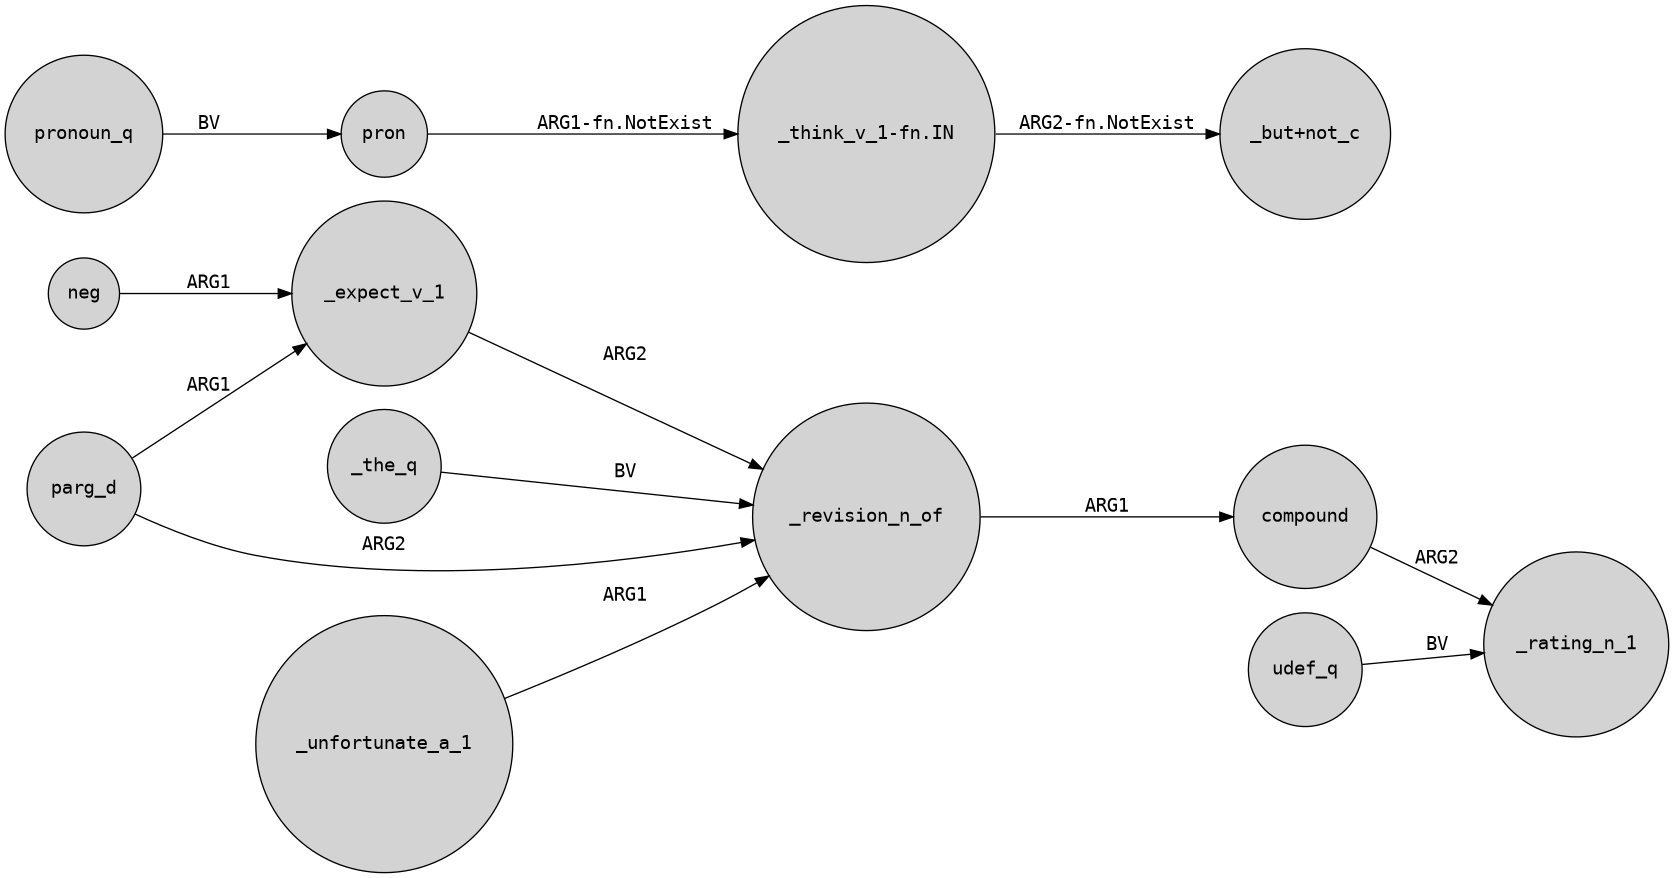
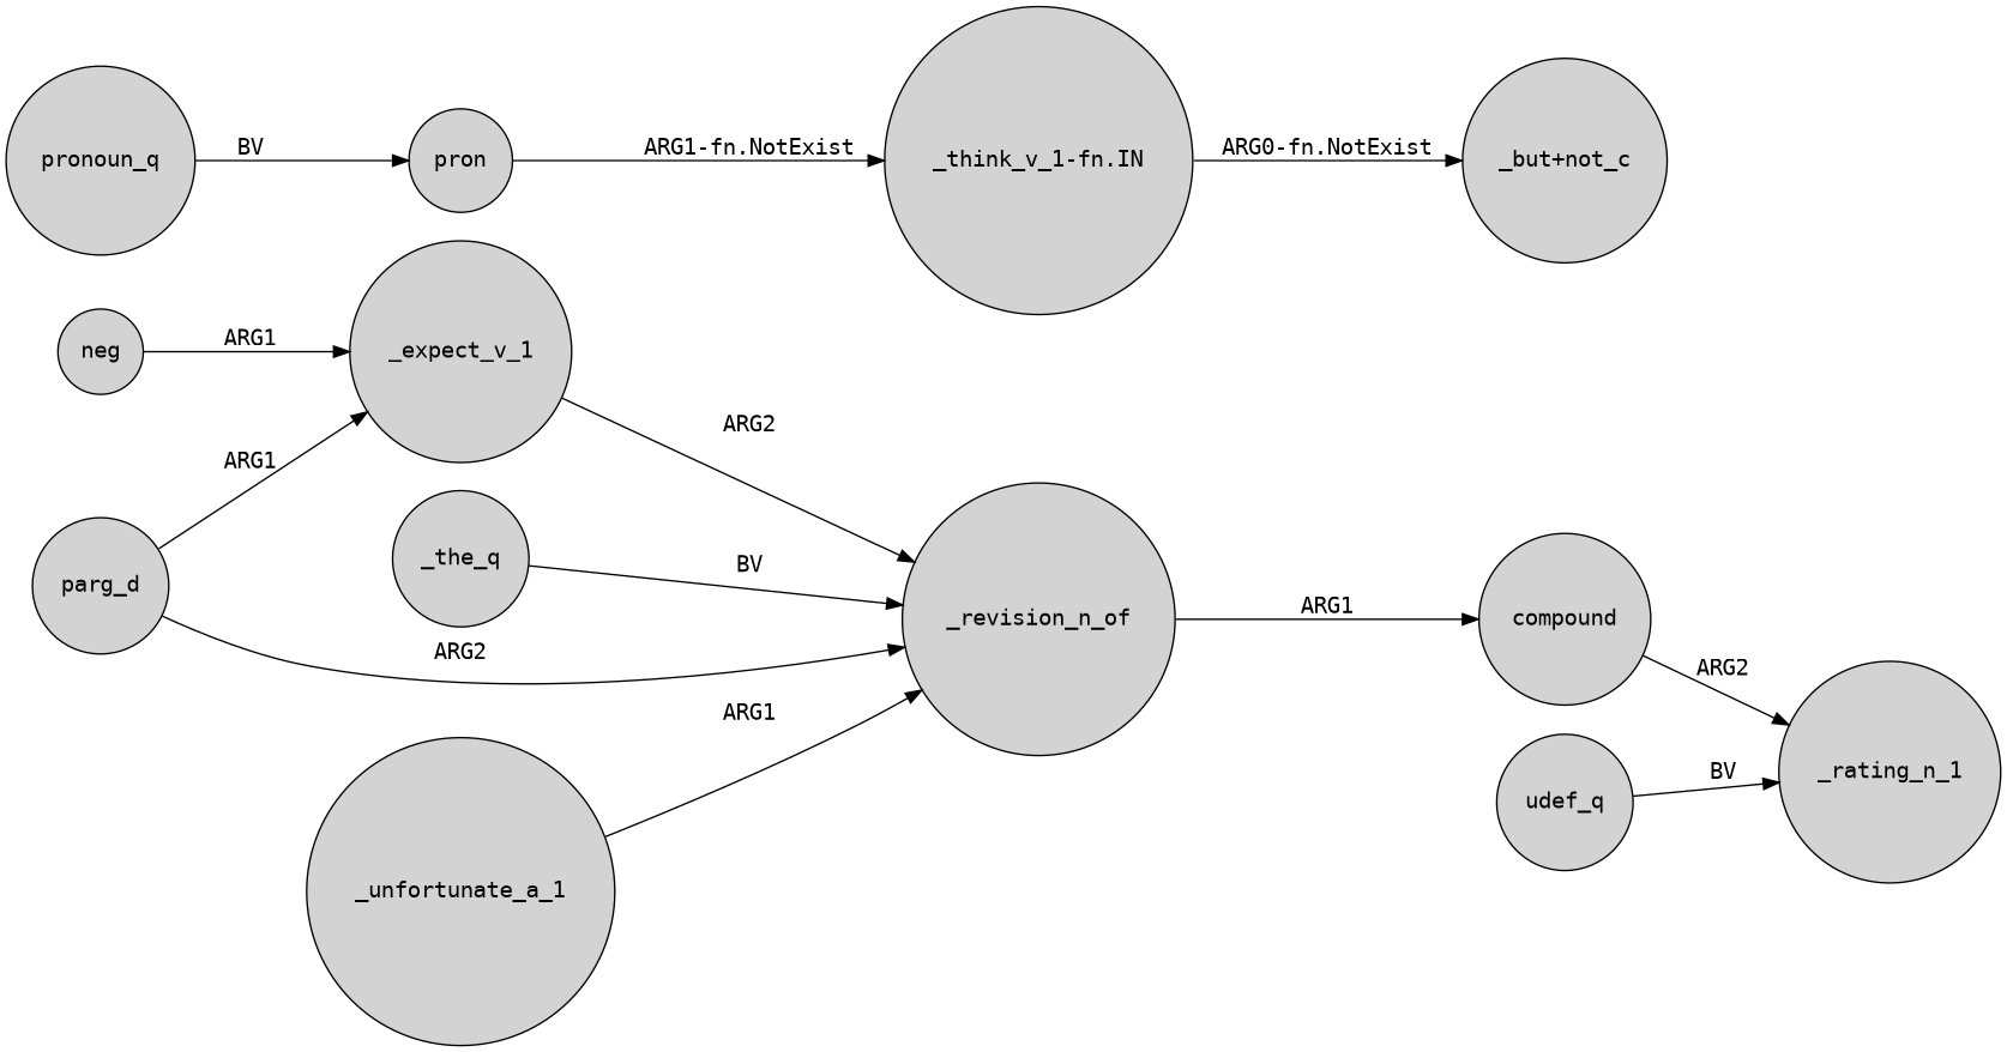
  digraph {
    fontname="DejaVu Sans Mono"
    rankdir=LR
    node [fontname="DejaVu Sans Mono" shape=circle style=filled]
    edge [fontname="DejaVu Sans Mono"]
    neg
    _expect_v_1
    _revision_n_of
    compound
    _the_q
    parg_d
    "_think_v_1-fn.IN"
    "_but+not_c"
    pron
    _rating_n_1
    udef_q
    _unfortunate_a_1
    pronoun_q
    neg -> _expect_v_1 [label=ARG1]
    _expect_v_1 -> _revision_n_of [label=ARG2]
    _revision_n_of -> compound [label=ARG1]
    compound -> _rating_n_1 [label=ARG2]
    _the_q -> _revision_n_of [label=BV]
    parg_d -> _expect_v_1 [label=ARG1]
    parg_d -> _revision_n_of [label=ARG2]
-   "_think_v_1-fn.IN" -> "_but+not_c" [label="ARG2-fn.NotExist"]
+   "_think_v_1-fn.IN" -> "_but+not_c" [label="ARG0-fn.NotExist"]
    pron -> "_think_v_1-fn.IN" [label="ARG1-fn.NotExist"]
    udef_q -> _rating_n_1 [label=BV]
    _unfortunate_a_1 -> _revision_n_of [label=ARG1]
    pronoun_q -> pron [label=BV]
  }
